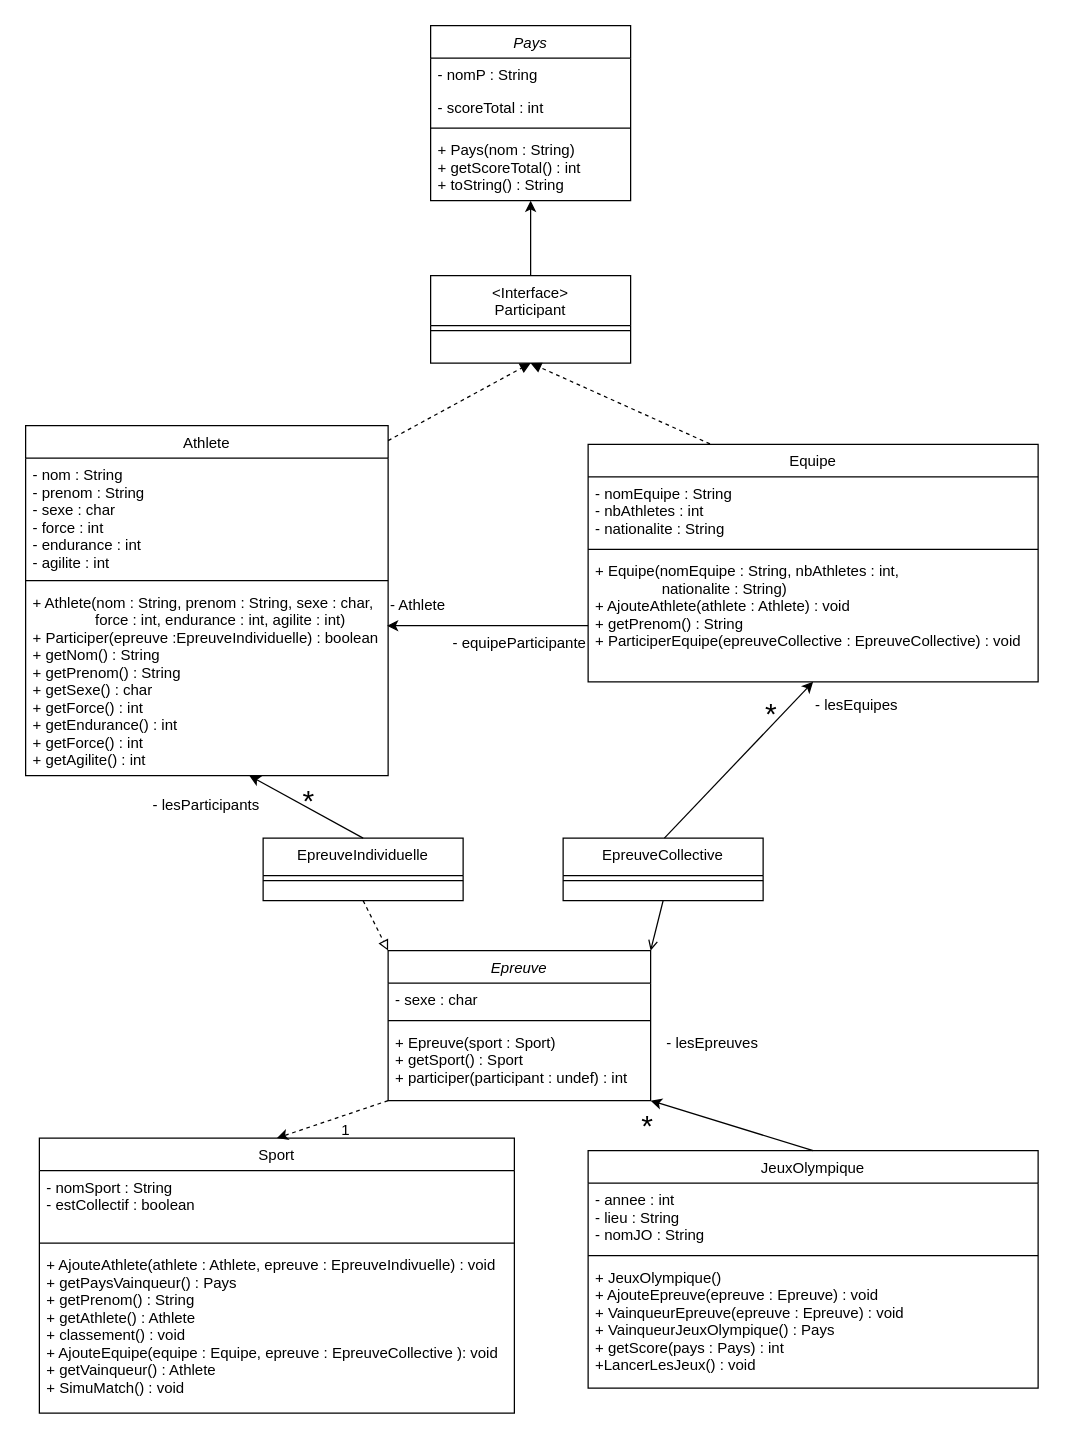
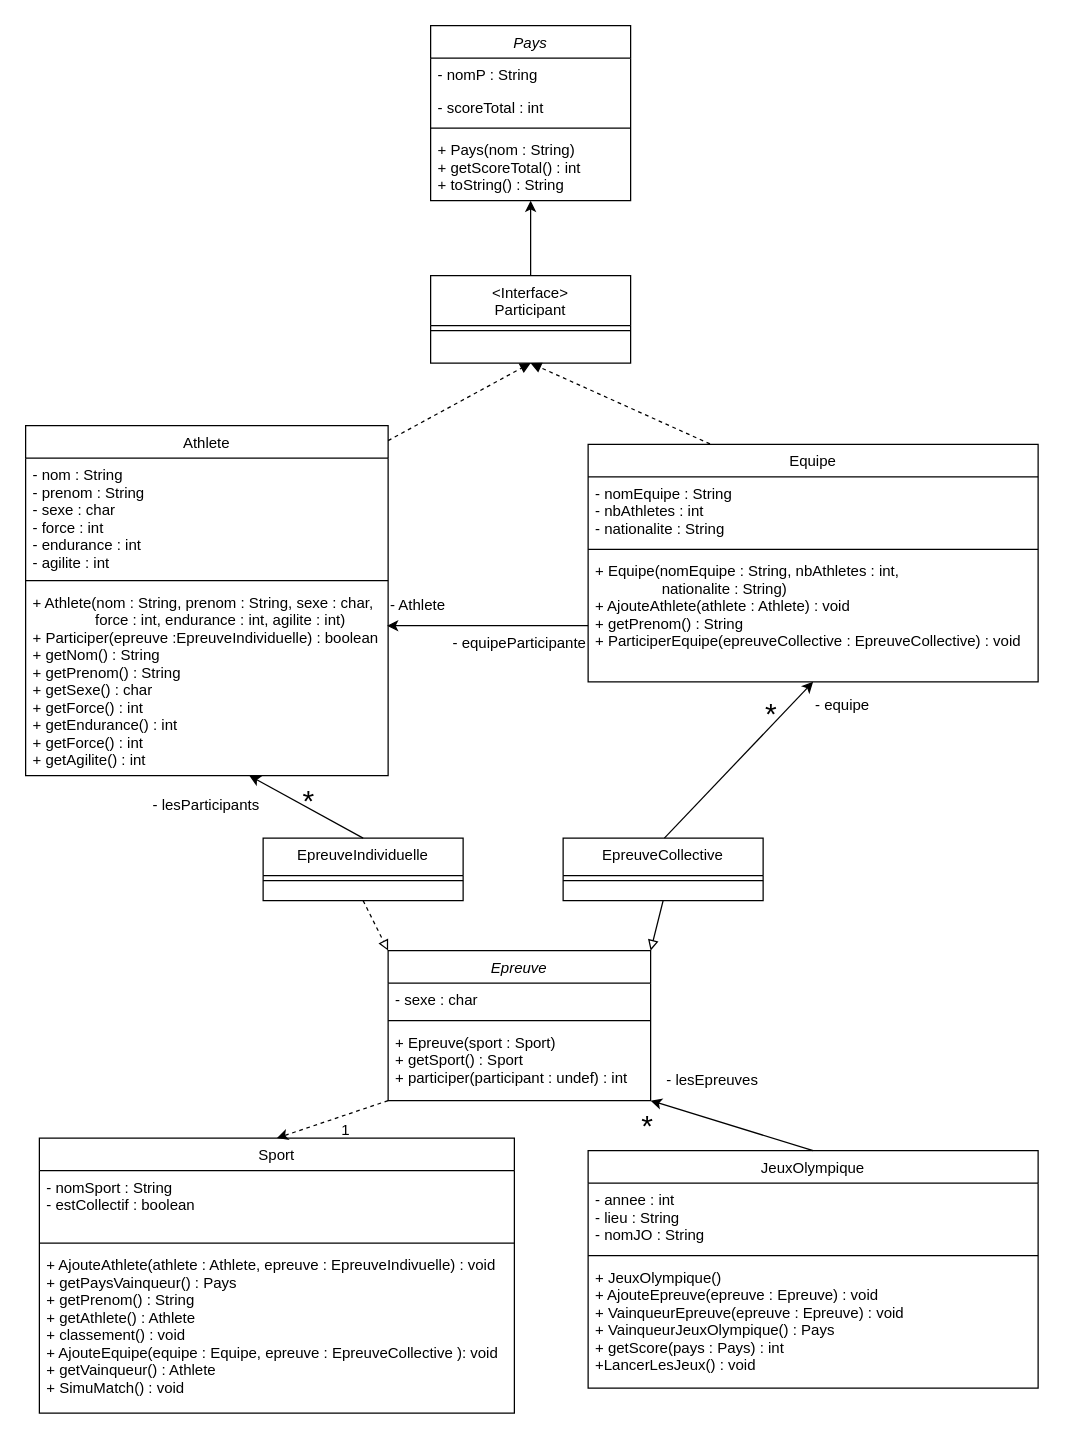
  <mxCell id="0" />
  <mxCell id="1" parent="0" />
  <mxCell id="2" value="Pays" style="swimlane;fontStyle=2;align=center;verticalAlign=top;childLayout=stackLayout;horizontal=1;startSize=26;horizontalStack=0;resizeParent=1;resizeLast=0;collapsible=1;marginBottom=0;rounded=0;shadow=0;strokeWidth=1;" parent="1" vertex="1"><mxGeometry x="344" y="20" width="160" height="140" as="geometry"><mxRectangle x="230" y="140" width="160" height="26" as="alternateBounds" /></mxGeometry></mxCell>
  <mxCell id="3" value="- nomP : String" style="text;align=left;verticalAlign=top;spacingLeft=4;spacingRight=4;overflow=hidden;rotatable=0;points=[[0,0.5],[1,0.5]];portConstraint=eastwest;" parent="2" vertex="1"><mxGeometry y="26" width="160" height="26" as="geometry" /></mxCell>
  <mxCell id="4" value="- scoreTotal : int" style="text;align=left;verticalAlign=top;spacingLeft=4;spacingRight=4;overflow=hidden;rotatable=0;points=[[0,0.5],[1,0.5]];portConstraint=eastwest;rounded=0;shadow=0;html=0;" parent="2" vertex="1"><mxGeometry y="52" width="160" height="26" as="geometry" /></mxCell>
  <mxCell id="5" value="" style="line;html=1;strokeWidth=1;align=left;verticalAlign=middle;spacingTop=-1;spacingLeft=3;spacingRight=3;rotatable=0;labelPosition=right;points=[];portConstraint=eastwest;" parent="2" vertex="1"><mxGeometry y="78" width="160" height="8" as="geometry" /></mxCell>
  <mxCell id="6" value="+ Pays(nom : String)&#10;+ getScoreTotal() : int&#10;+ toString() : String&#10;&#10;" style="text;align=left;verticalAlign=top;spacingLeft=4;spacingRight=4;overflow=hidden;rotatable=0;points=[[0,0.5],[1,0.5]];portConstraint=eastwest;" parent="2" vertex="1"><mxGeometry y="86" width="160" height="54" as="geometry" /></mxCell>
  <mxCell id="7" value="Athlete" style="swimlane;fontStyle=0;align=center;verticalAlign=top;childLayout=stackLayout;horizontal=1;startSize=26;horizontalStack=0;resizeParent=1;resizeLast=0;collapsible=1;marginBottom=0;rounded=0;shadow=0;strokeWidth=1;" parent="1" vertex="1"><mxGeometry x="20" y="340" width="290" height="280" as="geometry"><mxRectangle x="130" y="380" width="160" height="26" as="alternateBounds" /></mxGeometry></mxCell>
  <mxCell id="8" value="- nom : String&#10;- prenom : String&#10;- sexe : char&#10;- force : int&#10;- endurance : int&#10;- agilite : int&#10;&#10;" style="text;align=left;verticalAlign=top;spacingLeft=4;spacingRight=4;overflow=hidden;rotatable=0;points=[[0,0.5],[1,0.5]];portConstraint=eastwest;" parent="7" vertex="1"><mxGeometry y="26" width="290" height="94" as="geometry" /></mxCell>
  <mxCell id="9" value="" style="line;html=1;strokeWidth=1;align=left;verticalAlign=middle;spacingTop=-1;spacingLeft=3;spacingRight=3;rotatable=0;labelPosition=right;points=[];portConstraint=eastwest;" parent="7" vertex="1"><mxGeometry y="120" width="290" height="8" as="geometry" /></mxCell>
  <mxCell id="10" value="+ Athlete(nom : String, prenom : String, sexe : char, &#10;               force : int, endurance : int, agilite : int)&#10;+ Participer(epreuve :EpreuveIndividuelle) : boolean&#10;+ getNom() : String&#10;+ getPrenom() : String&#10;+ getSexe() : char&#10;+ getForce() : int&#10;+ getEndurance() : int&#10;+ getForce() : int&#10;+ getAgilite() : int&#10;&#10;&#10;&#10;&#10;&#10;" style="text;align=left;verticalAlign=top;spacingLeft=4;spacingRight=4;overflow=hidden;rotatable=0;points=[[0,0.5],[1,0.5]];portConstraint=eastwest;" parent="7" vertex="1"><mxGeometry y="128" width="290" height="152" as="geometry" /></mxCell>
  <mxCell id="11" value="&lt;Interface&gt;&#10;Participant&#10;" style="swimlane;fontStyle=0;align=center;verticalAlign=top;childLayout=stackLayout;horizontal=1;startSize=40;horizontalStack=0;resizeParent=1;resizeLast=0;collapsible=1;marginBottom=0;rounded=0;shadow=0;strokeWidth=1;" parent="1" vertex="1"><mxGeometry x="344" y="220" width="160" height="70" as="geometry"><mxRectangle x="340" y="380" width="170" height="26" as="alternateBounds" /></mxGeometry></mxCell>
  <mxCell id="12" value="" style="line;html=1;strokeWidth=1;align=left;verticalAlign=middle;spacingTop=-1;spacingLeft=3;spacingRight=3;rotatable=0;labelPosition=right;points=[];portConstraint=eastwest;" parent="11" vertex="1"><mxGeometry y="40" width="160" height="8" as="geometry" /></mxCell>
  <mxCell id="13" value="" style="endArrow=classic;html=1;rounded=0;" parent="1" edge="1"><mxGeometry width="50" height="50" relative="1" as="geometry"><mxPoint x="424" y="220" as="sourcePoint" /><mxPoint x="424" y="160" as="targetPoint" /></mxGeometry></mxCell>
  <mxCell id="14" value="" style="endArrow=block;html=1;rounded=0;dashed=1;endFill=1;entryX=0.5;entryY=1;entryDx=0;entryDy=0;" parent="1" target="11" edge="1"><mxGeometry width="50" height="50" relative="1" as="geometry"><mxPoint x="310" y="352" as="sourcePoint" /><mxPoint x="360" y="302" as="targetPoint" /></mxGeometry></mxCell>
  <mxCell id="15" value="" style="endArrow=block;html=1;rounded=0;dashed=1;endFill=1;entryX=0.5;entryY=1;entryDx=0;entryDy=0;exitX=0.286;exitY=0.011;exitDx=0;exitDy=0;exitPerimeter=0;" parent="1" target="11" edge="1" source="16"><mxGeometry width="50" height="50" relative="1" as="geometry"><mxPoint x="550" y="350" as="sourcePoint" /><mxPoint x="794" y="328" as="targetPoint" /></mxGeometry></mxCell>
  <mxCell id="16" value="Equipe" style="swimlane;fontStyle=0;align=center;verticalAlign=top;childLayout=stackLayout;horizontal=1;startSize=26;horizontalStack=0;resizeParent=1;resizeLast=0;collapsible=1;marginBottom=0;rounded=0;shadow=0;strokeWidth=1;" parent="1" vertex="1"><mxGeometry x="470" y="355" width="360" height="190" as="geometry"><mxRectangle x="130" y="380" width="160" height="26" as="alternateBounds" /></mxGeometry></mxCell>
  <mxCell id="17" value="- nomEquipe : String&#10;- nbAthletes : int&#10;- nationalite : String&#10;&#10;&#10;" style="text;align=left;verticalAlign=top;spacingLeft=4;spacingRight=4;overflow=hidden;rotatable=0;points=[[0,0.5],[1,0.5]];portConstraint=eastwest;" parent="16" vertex="1"><mxGeometry y="26" width="360" height="54" as="geometry" /></mxCell>
  <mxCell id="18" value="" style="line;html=1;strokeWidth=1;align=left;verticalAlign=middle;spacingTop=-1;spacingLeft=3;spacingRight=3;rotatable=0;labelPosition=right;points=[];portConstraint=eastwest;" parent="16" vertex="1"><mxGeometry y="80" width="360" height="8" as="geometry" /></mxCell>
  <mxCell id="19" value="+ Equipe(nomEquipe : String, nbAthletes : int, &#10;                nationalite : String)&#10;+ AjouteAthlete(athlete : Athlete) : void&#10;+ getPrenom() : String&#10;+ ParticiperEquipe(epreuveCollective : EpreuveCollective) : void&#10;&#10;&#10;&#10;&#10;&#10;&#10;" style="text;align=left;verticalAlign=top;spacingLeft=4;spacingRight=4;overflow=hidden;rotatable=0;points=[[0,0.5],[1,0.5]];portConstraint=eastwest;" parent="16" vertex="1"><mxGeometry y="88" width="360" height="92" as="geometry" /></mxCell>
  <mxCell id="20" value="" style="endArrow=classic;html=1;rounded=0;entryX=0.997;entryY=0.211;entryDx=0;entryDy=0;entryPerimeter=0;" edge="1" parent="1" target="10"><mxGeometry width="50" height="50" relative="1" as="geometry"><mxPoint x="470" y="500" as="sourcePoint" /><mxPoint x="400" y="440" as="targetPoint" /></mxGeometry></mxCell>
  <mxCell id="21" value="- Athlete" style="text;whiteSpace=wrap;html=1;" vertex="1" parent="1"><mxGeometry x="310" y="470" width="60" height="20" as="geometry" /></mxCell>
  <mxCell id="22" value="- equipeParticipante" style="text;whiteSpace=wrap;html=1;" vertex="1" parent="1"><mxGeometry x="360" y="500" width="120" height="30" as="geometry" /></mxCell>
  <mxCell id="23" value="EpreuveIndividuelle&#10;" style="swimlane;fontStyle=0;align=center;verticalAlign=top;childLayout=stackLayout;horizontal=1;startSize=30;horizontalStack=0;resizeParent=1;resizeLast=0;collapsible=1;marginBottom=0;rounded=0;shadow=0;strokeWidth=1;" vertex="1" parent="1"><mxGeometry x="210" y="670" width="160" height="50" as="geometry"><mxRectangle x="340" y="380" width="170" height="26" as="alternateBounds" /></mxGeometry></mxCell>
  <mxCell id="24" value="" style="line;html=1;strokeWidth=1;align=left;verticalAlign=middle;spacingTop=-1;spacingLeft=3;spacingRight=3;rotatable=0;labelPosition=right;points=[];portConstraint=eastwest;" vertex="1" parent="23"><mxGeometry y="30" width="160" height="8" as="geometry" /></mxCell>
  <mxCell id="25" value="EpreuveCollective&#10;" style="swimlane;fontStyle=0;align=center;verticalAlign=top;childLayout=stackLayout;horizontal=1;startSize=30;horizontalStack=0;resizeParent=1;resizeLast=0;collapsible=1;marginBottom=0;rounded=0;shadow=0;strokeWidth=1;" vertex="1" parent="1"><mxGeometry x="450" y="670" width="160" height="50" as="geometry"><mxRectangle x="340" y="380" width="170" height="26" as="alternateBounds" /></mxGeometry></mxCell>
  <mxCell id="26" value="" style="line;html=1;strokeWidth=1;align=left;verticalAlign=middle;spacingTop=-1;spacingLeft=3;spacingRight=3;rotatable=0;labelPosition=right;points=[];portConstraint=eastwest;" vertex="1" parent="25"><mxGeometry y="30" width="160" height="8" as="geometry" /></mxCell>
  <mxCell id="27" value="Epreuve" style="swimlane;fontStyle=2;align=center;verticalAlign=top;childLayout=stackLayout;horizontal=1;startSize=26;horizontalStack=0;resizeParent=1;resizeLast=0;collapsible=1;marginBottom=0;rounded=0;shadow=0;strokeWidth=1;" vertex="1" parent="1"><mxGeometry x="310" y="760" width="210" height="120" as="geometry"><mxRectangle x="230" y="140" width="160" height="26" as="alternateBounds" /></mxGeometry></mxCell>
  <mxCell id="28" value="- sexe : char" style="text;align=left;verticalAlign=top;spacingLeft=4;spacingRight=4;overflow=hidden;rotatable=0;points=[[0,0.5],[1,0.5]];portConstraint=eastwest;" vertex="1" parent="27"><mxGeometry y="26" width="210" height="26" as="geometry" /></mxCell>
  <mxCell id="29" value="" style="line;html=1;strokeWidth=1;align=left;verticalAlign=middle;spacingTop=-1;spacingLeft=3;spacingRight=3;rotatable=0;labelPosition=right;points=[];portConstraint=eastwest;" vertex="1" parent="27"><mxGeometry y="52" width="210" height="8" as="geometry" /></mxCell>
  <mxCell id="30" value="+ Epreuve(sport : Sport)&#10;+ getSport() : Sport&#10;+ participer(participant : undef) : int&#10;&#10;&#10;" style="text;align=left;verticalAlign=top;spacingLeft=4;spacingRight=4;overflow=hidden;rotatable=0;points=[[0,0.5],[1,0.5]];portConstraint=eastwest;" vertex="1" parent="27"><mxGeometry y="60" width="210" height="54" as="geometry" /></mxCell>
  <mxCell id="31" value="" style="endArrow=block;html=1;rounded=0;endFill=0;entryX=0;entryY=0;entryDx=0;entryDy=0;exitX=0.5;exitY=1;exitDx=0;exitDy=0;dashed=1;" edge="1" parent="1" source="23" target="27"><mxGeometry width="50" height="50" relative="1" as="geometry"><mxPoint x="454" y="720" as="sourcePoint" /><mxPoint x="394" y="760" as="targetPoint" /></mxGeometry></mxCell>
- <mxCell id="32" value="" style="endArrow=open;html=1;rounded=0;endFill=0;exitX=0.5;exitY=1;exitDx=0;exitDy=0;entryX=1;entryY=0;entryDx=0;entryDy=0;" edge="1" parent="1" source="25" target="27"><mxGeometry width="50" height="50" relative="1" as="geometry"><mxPoint x="590" y="635" as="sourcePoint" /><mxPoint x="470" y="760" as="targetPoint" /></mxGeometry></mxCell>
+ <mxCell id="32" value="" style="endArrow=block;html=1;rounded=0;endFill=0;exitX=0.5;exitY=1;exitDx=0;exitDy=0;entryX=1;entryY=0;entryDx=0;entryDy=0;" edge="1" parent="1" source="25" target="27"><mxGeometry width="50" height="50" relative="1" as="geometry"><mxPoint x="590" y="635" as="sourcePoint" /><mxPoint x="470" y="760" as="targetPoint" /></mxGeometry></mxCell>
  <mxCell id="33" value="" style="endArrow=classic;html=1;rounded=0;entryX=0.997;entryY=0.211;entryDx=0;entryDy=0;entryPerimeter=0;exitX=0.5;exitY=0;exitDx=0;exitDy=0;" edge="1" parent="1" source="23"><mxGeometry width="50" height="50" relative="1" as="geometry"><mxPoint x="360" y="620" as="sourcePoint" /><mxPoint x="199" y="620" as="targetPoint" /></mxGeometry></mxCell>
  <mxCell id="34" value="- lesParticipants" style="text;whiteSpace=wrap;html=1;" vertex="1" parent="1"><mxGeometry x="120" y="630" width="90" height="30" as="geometry" /></mxCell>
  <mxCell id="35" value="&lt;font style=&quot;font-size: 24px;&quot;&gt;*&lt;/font&gt;" style="text;whiteSpace=wrap;html=1;" vertex="1" parent="1"><mxGeometry x="240" y="620" width="20" height="20" as="geometry" /></mxCell>
  <mxCell id="36" value="" style="endArrow=classic;html=1;rounded=0;entryX=0.5;entryY=1;entryDx=0;entryDy=0;exitX=0.5;exitY=0;exitDx=0;exitDy=0;" edge="1" parent="1" target="16"><mxGeometry width="50" height="50" relative="1" as="geometry"><mxPoint x="531" y="670" as="sourcePoint" /><mxPoint x="440" y="620" as="targetPoint" /></mxGeometry></mxCell>
- <mxCell id="37" value="- lesEquipes" style="text;whiteSpace=wrap;html=1;" vertex="1" parent="1"><mxGeometry x="650" y="550" width="90" height="30" as="geometry" /></mxCell>
+ <mxCell id="37" value="- equipe" style="text;whiteSpace=wrap;html=1;" vertex="1" parent="1"><mxGeometry x="650" y="550" width="90" height="30" as="geometry" /></mxCell>
  <mxCell id="38" value="&lt;font style=&quot;font-size: 24px;&quot;&gt;*&lt;/font&gt;" style="text;whiteSpace=wrap;html=1;" vertex="1" parent="1"><mxGeometry x="610" y="550" width="20" height="20" as="geometry" /></mxCell>
  <mxCell id="39" value="Sport" style="swimlane;fontStyle=0;align=center;verticalAlign=top;childLayout=stackLayout;horizontal=1;startSize=26;horizontalStack=0;resizeParent=1;resizeLast=0;collapsible=1;marginBottom=0;rounded=0;shadow=0;strokeWidth=1;" vertex="1" parent="1"><mxGeometry x="31" y="910" width="380" height="220" as="geometry"><mxRectangle x="130" y="380" width="160" height="26" as="alternateBounds" /></mxGeometry></mxCell>
  <mxCell id="40" value="- nomSport : String&#10;- estCollectif : boolean&#10;&#10;&#10;" style="text;align=left;verticalAlign=top;spacingLeft=4;spacingRight=4;overflow=hidden;rotatable=0;points=[[0,0.5],[1,0.5]];portConstraint=eastwest;" vertex="1" parent="39"><mxGeometry y="26" width="380" height="54" as="geometry" /></mxCell>
  <mxCell id="41" value="" style="line;html=1;strokeWidth=1;align=left;verticalAlign=middle;spacingTop=-1;spacingLeft=3;spacingRight=3;rotatable=0;labelPosition=right;points=[];portConstraint=eastwest;" vertex="1" parent="39"><mxGeometry y="80" width="380" height="8" as="geometry" /></mxCell>
  <mxCell id="42" value="+ AjouteAthlete(athlete : Athlete, epreuve : EpreuveIndivuelle) : void&#10;+ getPaysVainqueur() : Pays&#10;+ getPrenom() : String&#10;+ getAthlete() : Athlete&#10;+ classement() : void&#10;+ AjouteEquipe(equipe : Equipe, epreuve : EpreuveCollective ): void&#10;+ getVainqueur() : Athlete&#10;+ SimuMatch() : void&#10;&#10;&#10;&#10;&#10;&#10;&#10;&#10;" style="text;align=left;verticalAlign=top;spacingLeft=4;spacingRight=4;overflow=hidden;rotatable=0;points=[[0,0.5],[1,0.5]];portConstraint=eastwest;" vertex="1" parent="39"><mxGeometry y="88" width="380" height="122" as="geometry" /></mxCell>
  <mxCell id="43" value="JeuxOlympique" style="swimlane;fontStyle=0;align=center;verticalAlign=top;childLayout=stackLayout;horizontal=1;startSize=26;horizontalStack=0;resizeParent=1;resizeLast=0;collapsible=1;marginBottom=0;rounded=0;shadow=0;strokeWidth=1;" vertex="1" parent="1"><mxGeometry x="470" y="920" width="360" height="190" as="geometry"><mxRectangle x="130" y="380" width="160" height="26" as="alternateBounds" /></mxGeometry></mxCell>
  <mxCell id="44" value="- annee : int&#10;- lieu : String&#10;- nomJO : String&#10;&#10;&#10;" style="text;align=left;verticalAlign=top;spacingLeft=4;spacingRight=4;overflow=hidden;rotatable=0;points=[[0,0.5],[1,0.5]];portConstraint=eastwest;" vertex="1" parent="43"><mxGeometry y="26" width="360" height="54" as="geometry" /></mxCell>
  <mxCell id="45" value="" style="line;html=1;strokeWidth=1;align=left;verticalAlign=middle;spacingTop=-1;spacingLeft=3;spacingRight=3;rotatable=0;labelPosition=right;points=[];portConstraint=eastwest;" vertex="1" parent="43"><mxGeometry y="80" width="360" height="8" as="geometry" /></mxCell>
  <mxCell id="46" value="+ JeuxOlympique()&#10;+ AjouteEpreuve(epreuve : Epreuve) : void&#10;+ VainqueurEpreuve(epreuve : Epreuve) : void&#10;+ VainqueurJeuxOlympique() : Pays&#10;+ getScore(pays : Pays) : int &#10;+LancerLesJeux() : void&#10;&#10;&#10;&#10;&#10;&#10;&#10;&#10;&#10;" style="text;align=left;verticalAlign=top;spacingLeft=4;spacingRight=4;overflow=hidden;rotatable=0;points=[[0,0.5],[1,0.5]];portConstraint=eastwest;" vertex="1" parent="43"><mxGeometry y="88" width="360" height="102" as="geometry" /></mxCell>
- <mxCell id="47" value="- lesEpreuves" style="text;whiteSpace=wrap;html=1;" vertex="1" parent="1"><mxGeometry x="531" y="820" width="90" height="30" as="geometry" /></mxCell>
+ <mxCell id="47" value="- lesEpreuves" style="text;whiteSpace=wrap;html=1;" vertex="1" parent="1"><mxGeometry x="531" y="850" width="90" height="30" as="geometry" /></mxCell>
  <mxCell id="48" value="" style="endArrow=classic;html=1;rounded=0;entryX=1;entryY=1;entryDx=0;entryDy=0;exitX=0.5;exitY=0;exitDx=0;exitDy=0;" edge="1" parent="1" target="27"><mxGeometry width="50" height="50" relative="1" as="geometry"><mxPoint x="650" y="920" as="sourcePoint" /><mxPoint x="769" y="795" as="targetPoint" /></mxGeometry></mxCell>
  <mxCell id="49" value="&lt;font style=&quot;font-size: 24px;&quot;&gt;*&lt;/font&gt;" style="text;whiteSpace=wrap;html=1;" vertex="1" parent="1"><mxGeometry x="511" y="880" width="20" height="20" as="geometry" /></mxCell>
  <mxCell id="50" value="" style="endArrow=classic;html=1;rounded=0;entryX=0.5;entryY=0;entryDx=0;entryDy=0;exitX=0;exitY=1;exitDx=0;exitDy=0;dashed=1;" edge="1" parent="1" source="27" target="39"><mxGeometry width="50" height="50" relative="1" as="geometry"><mxPoint x="271" y="880" as="sourcePoint" /><mxPoint x="141" y="840" as="targetPoint" /></mxGeometry></mxCell>
  <mxCell id="51" value="1" style="text;whiteSpace=wrap;html=1;" vertex="1" parent="1"><mxGeometry x="271" y="890" width="20" height="20" as="geometry" /></mxCell>
